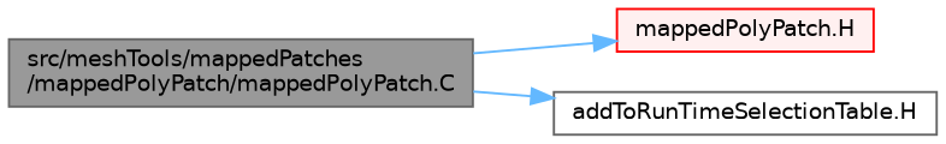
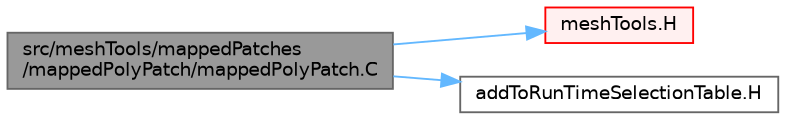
  digraph {
    rankdir=LR
    node [fontname=Helvetica fontsize=10 shape=box style=filled]
    edge [color=steelblue1 fontname=Helvetica fontsize=10 labelfontname=Helvetica labelfontsize=10 style=solid]
    n1 [color=gray40 fillcolor=grey60 fontcolor=black height=0.2 label="src/meshTools/mappedPatches\l/mappedPolyPatch/mappedPolyPatch.C" width=0.4]
-   n2 [color=red fillcolor="#FFF0F0" height=0.2 label="mappedPolyPatch.H" width=0.4]
+   n2 [color=red fillcolor="#FFF0F0" height=0.2 label="meshTools.H" width=0.4]
    n3 [color=grey40 fillcolor=white height=0.2 label="addToRunTimeSelectionTable.H" width=0.4]
    n1 -> n2
    n1 -> n3
  }
